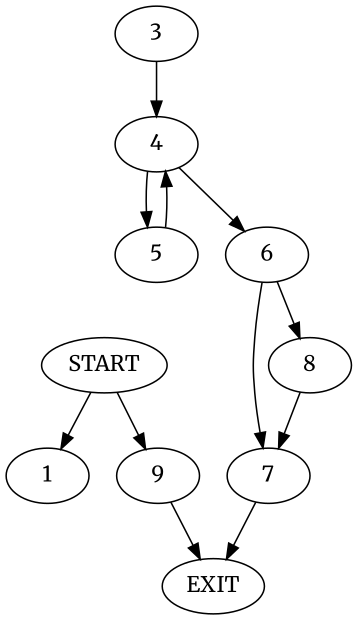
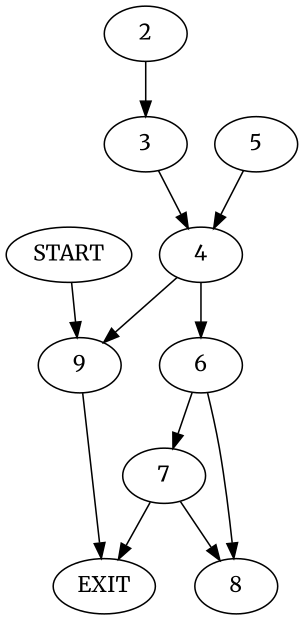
  digraph {
    fontname=Merriweather
    node [fontname=Merriweather]
    edge [fontname=Merriweather]
    n1 [label=START]
-   1
    9
    n4 [label=EXIT]
+   2
    3
    4
    5
    6
    7
    8
-   n1 -> 1
    n1 -> 9
    9 -> n4
+   2 -> 3
    3 -> 4
-   4 -> 5
+   4 -> 9
    4 -> 6
    5 -> 4
    6 -> 7
    6 -> 8
    7 -> n4
-   8 -> 7
+   7 -> 8
  }
